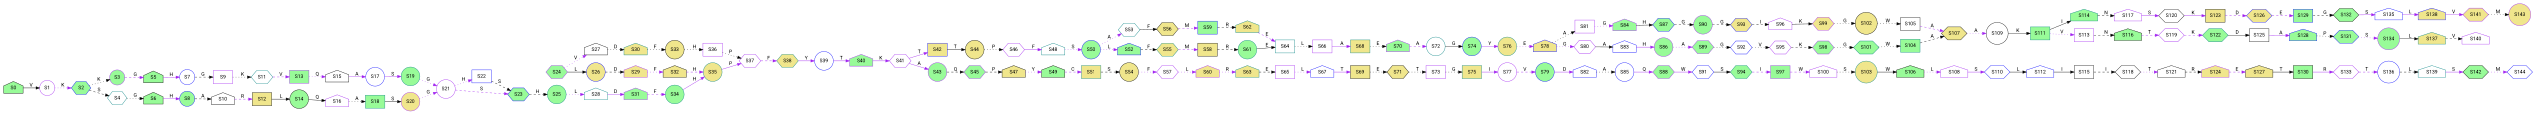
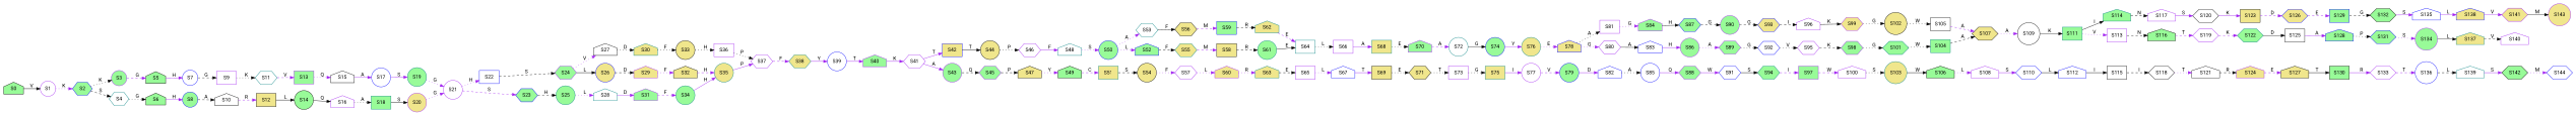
  strict digraph {
    fontname=Roboto
    rankdir=LR
    node [color=purple fillcolor=white fontname=Roboto shape=house style=filled]
    edge [color=purple fontname=Roboto style=solid]
    S0 [color=black fillcolor=palegreen]
    S1 [shape=circle]
    S2 [color=blue fillcolor=palegreen shape=hexagon]
    S3 [fillcolor=palegreen shape=circle]
    S4 [color=teal shape=hexagon]
    S5 [color=black fillcolor=palegreen]
    S6 [color=black fillcolor=palegreen]
    S7 [color=blue shape=circle]
    S8 [color=blue fillcolor=palegreen shape=circle]
    S9 [shape=box]
    S10 [color=black]
    S11 [color=teal shape=hexagon]
    S12 [color=black fillcolor=khaki shape=box]
    S13 [fillcolor=palegreen shape=box]
    S14 [color=black fillcolor=palegreen shape=circle]
    S15 [color=black]
    S16
    S17 [color=blue shape=circle]
    S18 [color=teal fillcolor=palegreen shape=box]
    S19 [color=teal fillcolor=palegreen shape=circle]
    S20 [fillcolor=khaki shape=circle]
    S21 [shape=circle]
    S22 [color=blue shape=box]
    S23 [color=blue fillcolor=palegreen shape=hexagon]
    S24 [fillcolor=palegreen shape=hexagon]
    S25 [color=teal fillcolor=palegreen shape=circle]
    S26 [color=blue fillcolor=khaki shape=circle]
    S27 [color=black]
    S28 [color=teal]
    S29 [fillcolor=khaki]
    S30 [color=teal fillcolor=khaki]
    S31 [fillcolor=palegreen]
    S32 [color=black fillcolor=khaki]
    S33 [color=black fillcolor=khaki shape=circle]
    S34 [color=teal fillcolor=palegreen shape=circle]
    S35 [color=teal fillcolor=khaki shape=circle]
    S36 [shape=box]
    S37 [shape=hexagon]
    S38 [color=teal fillcolor=khaki shape=hexagon]
    S39 [color=blue shape=circle]
    S40 [fillcolor=palegreen]
    S41 [shape=hexagon]
    S42 [color=blue fillcolor=khaki shape=box]
    S43 [fillcolor=palegreen shape=circle]
    S44 [color=black fillcolor=khaki shape=circle]
    S45 [fillcolor=palegreen shape=hexagon]
    S46 [shape=hexagon]
    S47 [color=black fillcolor=khaki]
    S48 [color=teal]
    S49 [color=black fillcolor=palegreen]
    S50 [color=blue fillcolor=palegreen shape=circle]
    S51 [color=teal fillcolor=khaki shape=box]
    S52 [color=blue fillcolor=palegreen]
    S53 [color=teal shape=hexagon]
    S54 [color=black fillcolor=khaki shape=circle]
    S55 [color=teal fillcolor=khaki shape=hexagon]
    S56 [color=black fillcolor=khaki shape=hexagon]
    S57 [shape=hexagon]
    S58 [color=black fillcolor=khaki shape=box]
    S59 [color=blue fillcolor=palegreen shape=box]
    S60 [fillcolor=khaki]
    S61 [color=teal fillcolor=palegreen shape=circle]
    S62 [color=teal fillcolor=khaki]
    S63 [color=teal fillcolor=khaki]
    S64 [color=teal shape=box]
    S65 [shape=box]
    S66 [shape=box]
    S67 [color=blue]
    S68 [color=teal fillcolor=khaki shape=box]
    S69 [color=black fillcolor=khaki shape=box]
    S70 [fillcolor=palegreen]
    S71 [color=black fillcolor=khaki shape=hexagon]
    S72 [color=teal shape=circle]
    S73 [shape=box]
    S74 [color=blue fillcolor=palegreen shape=circle]
    S75 [color=teal fillcolor=khaki shape=box]
    S76 [color=teal fillcolor=khaki shape=circle]
    S77 [shape=circle]
    S78 [color=blue fillcolor=khaki]
    S79 [color=blue fillcolor=palegreen shape=circle]
    S80 [shape=hexagon]
    S81 [shape=box]
    S82 [color=blue]
    S83 [color=blue]
    S84 [fillcolor=palegreen]
    S85 [color=blue shape=circle]
    S86 [fillcolor=palegreen shape=circle]
    S87 [color=blue fillcolor=palegreen shape=hexagon]
    S88 [fillcolor=palegreen shape=hexagon]
    S89 [fillcolor=palegreen shape=hexagon]
    S90 [fillcolor=palegreen shape=circle]
    S91 [color=blue shape=hexagon]
    S92 [color=blue shape=hexagon]
    S93 [color=blue fillcolor=khaki shape=hexagon]
    S94 [color=teal fillcolor=palegreen shape=hexagon]
    S95 [shape=hexagon]
    S96
    S97 [fillcolor=palegreen shape=box]
    S98 [fillcolor=palegreen shape=hexagon]
    S99 [fillcolor=khaki shape=hexagon]
    S100
    S101 [color=teal fillcolor=palegreen shape=hexagon]
    S102 [color=black fillcolor=khaki shape=circle]
    S103 [color=teal fillcolor=khaki shape=circle]
    S104 [color=teal fillcolor=palegreen shape=box]
    S105 [color=black shape=box]
    S106 [color=black fillcolor=palegreen]
    S107 [color=black fillcolor=khaki shape=hexagon]
    S108
    S109 [color=black shape=circle]
    S110 [color=blue shape=hexagon]
    S111 [color=teal fillcolor=palegreen shape=box]
    S112 [color=blue]
    S113 [shape=box]
    S114 [color=teal fillcolor=palegreen]
    S115 [color=black shape=box]
    S116 [color=black fillcolor=palegreen]
    S117
    S118 [color=black shape=hexagon]
    S119 [shape=hexagon]
    S120 [color=black shape=hexagon]
    S121 [color=black]
    S122 [color=teal fillcolor=palegreen shape=hexagon]
    S123 [color=black fillcolor=khaki shape=box]
    S124 [fillcolor=khaki]
    S125 [color=black shape=box]
    S126 [color=blue fillcolor=khaki shape=hexagon]
    S127 [color=black fillcolor=khaki]
    S128 [color=blue fillcolor=palegreen]
    S129 [color=blue fillcolor=palegreen shape=box]
    S130 [color=black fillcolor=palegreen shape=box]
    S131 [color=blue fillcolor=palegreen shape=hexagon]
    S132 [color=black fillcolor=palegreen shape=hexagon]
    S133 [shape=hexagon]
    S134 [fillcolor=palegreen shape=circle]
    S135 [color=blue]
    S136 [color=blue shape=circle]
    S137 [color=teal fillcolor=khaki]
    S138 [color=blue fillcolor=khaki]
    S139 [color=teal]
    S140
    S141 [fillcolor=khaki shape=hexagon]
    S142 [color=black fillcolor=palegreen shape=hexagon]
    S143 [fillcolor=khaki shape=circle]
    S144 [color=blue shape=hexagon]
    S0 -> S1 [color=black label=V]
    S1 -> S2 [label=K style=dotted]
    S2 -> S3 [color=black label=K style=dotted]
    S2 -> S4 [color=black label=S style=dashed]
    S3 -> S5 [label=G style=dashed]
    S4 -> S6 [color=black label=G style=dotted]
    S5 -> S7 [label=H]
    S6 -> S8 [label=H]
    S7 -> S9 [color=black label=G style=dashed]
    S8 -> S10 [color=black label=A style=dashed]
    S9 -> S11 [color=black label=K style=dotted]
    S10 -> S12 [label=R style=dashed]
    S11 -> S13 [label=V style=dashed]
    S12 -> S14 [color=black label=L]
    S13 -> S15 [label=Q style=dotted]
    S14 -> S16 [color=black label=Q]
    S15 -> S17 [label=A]
    S16 -> S18 [color=black label=A style=dotted]
    S17 -> S19 [label=S]
    S18 -> S20 [color=black label=S]
    S19 -> S21 [label=G style=dotted]
    S20 -> S21 [label=G style=dotted]
    S21 -> S22 [label=H style=dotted]
    S21 -> S23 [label=S style=dashed]
-   S22 -> S23 [color=black label=S style=dashed]
+   S22 -> S24 [color=black label=S style=dashed]
    S23 -> S25 [color=black label=H style=dashed]
    S24 -> S26 [color=black label=L]
    S24 -> S27 [label=V style=dotted]
    S25 -> S28 [label=L style=dotted]
    S26 -> S29 [color=black label=D style=dashed]
    S27 -> S30 [color=black label=D style=dotted]
    S28 -> S31 [label=D]
    S29 -> S32 [label=F style=dotted]
    S30 -> S33 [color=black label=F style=dotted]
    S31 -> S34 [label=F style=dashed]
    S32 -> S35 [label=H style=dashed]
    S33 -> S36 [color=black label=H style=dotted]
    S34 -> S35 [label=H]
    S35 -> S37 [label=P]
    S36 -> S37 [color=black label=P style=dotted]
    S37 -> S38 [label=F style=dashed]
    S38 -> S39 [label=Y]
    S39 -> S40 [label=T]
    S40 -> S41 [label=K]
    S41 -> S42 [label=T]
    S41 -> S43 [label=A]
    S42 -> S44 [color=black label=T]
    S43 -> S45 [color=black label=Q style=dashed]
    S44 -> S46 [color=black label=P style=dotted]
    S45 -> S47 [color=black label=P style=dashed]
    S46 -> S48 [label=F]
    S47 -> S49 [label=Y style=dotted]
    S48 -> S50 [label=S style=dotted]
    S49 -> S51 [label=C style=dashed]
    S50 -> S52 [label=L style=dotted]
    S50 -> S53 [label=A style=dotted]
    S51 -> S54 [color=black label=S style=dashed]
    S52 -> S55 [color=black label=F style=dashed]
    S53 -> S56 [color=black label=F]
    S54 -> S57 [label=F style=dotted]
    S55 -> S58 [label=M style=dashed]
    S56 -> S59 [label=M style=dashed]
    S57 -> S60 [label=L style=dotted]
    S58 -> S61 [color=black label=R style=dashed]
    S59 -> S62 [color=black label=R style=dashed]
    S60 -> S63 [label=R style=dotted]
    S61 -> S64 [color=black label=E]
    S62 -> S64 [label=E style=dashed]
    S63 -> S65 [color=black label=E style=dashed]
    S64 -> S66 [color=black label=L style=dotted]
    S65 -> S67 [label=L style=dotted]
    S66 -> S68 [label=A]
    S67 -> S69 [label=T]
    S68 -> S70 [color=black label=E style=dotted]
    S69 -> S71 [color=black label=E style=dotted]
    S70 -> S72 [label=A style=dashed]
    S71 -> S73 [color=black label=T style=dotted]
    S72 -> S74 [color=black label=G]
    S73 -> S75 [color=black label=G style=dotted]
    S74 -> S76 [label=Y]
    S75 -> S77 [label=I]
    S76 -> S78 [label=E style=dotted]
    S77 -> S79 [label=V style=dashed]
    S78 -> S80 [label=G style=dotted]
    S78 -> S81 [color=black label=A style=dotted]
    S79 -> S82 [label=D]
    S80 -> S83 [color=black label=A]
    S81 -> S84 [label=G style=dotted]
    S82 -> S85 [color=black label=A style=dotted]
    S83 -> S86 [label=H]
    S84 -> S87 [color=black label=H]
    S85 -> S88 [label=Q]
    S86 -> S89 [label=A style=dotted]
    S87 -> S90 [color=black label=G style=dashed]
    S88 -> S91 [label=W]
    S89 -> S92 [color=black label=G style=dotted]
    S90 -> S93 [color=black label=G style=dashed]
    S91 -> S94 [color=black label=S]
    S92 -> S95 [color=black label=V style=dotted]
    S93 -> S96 [color=black label=I style=dashed]
    S94 -> S97 [label=I style=dashed]
    S95 -> S98 [color=black label=K style=dashed]
    S96 -> S99 [color=black label=K]
    S97 -> S100 [label=W style=dashed]
    S98 -> S101 [color=black label=G style=dotted]
    S99 -> S102 [color=black label=G style=dotted]
    S100 -> S103 [color=black label=S style=dotted]
    S101 -> S104 [color=black label=W style=dotted]
    S102 -> S105 [color=black label=W style=dotted]
    S103 -> S106 [color=black label=W]
    S104 -> S107 [color=black label=A style=dashed]
    S105 -> S107 [label=A style=dashed]
    S106 -> S108 [label=L style=dotted]
    S107 -> S109 [label=A style=dotted]
    S108 -> S110 [label=S]
    S109 -> S111 [color=black label=K]
    S110 -> S112 [color=black label=L]
    S111 -> S113 [label=V style=dotted]
    S111 -> S114 [color=black label=I]
    S112 -> S115 [color=black label=I]
    S113 -> S116 [color=black label=N style=dashed]
    S114 -> S117 [color=black label=N style=dashed]
    S115 -> S118 [color=black label=I style=dashed]
    S116 -> S119 [label=T style=dashed]
    S117 -> S120 [label=S]
    S118 -> S121 [label=T style=dotted]
    S119 -> S122 [label=K style=dashed]
    S120 -> S123 [label=K]
    S121 -> S124 [color=black label=R style=dashed]
    S122 -> S125 [color=black label=D]
    S123 -> S126 [label=D style=dashed]
    S124 -> S127 [label=E style=dashed]
    S125 -> S128 [label=A]
    S126 -> S129 [label=E style=dashed]
    S127 -> S130 [color=black label=T]
    S128 -> S131 [color=black label=P style=dotted]
    S129 -> S132 [color=black label=G style=dashed]
    S130 -> S133 [label=R]
    S131 -> S134 [label=S style=dotted]
    S132 -> S135 [label=S]
    S133 -> S136 [label=T style=dashed]
    S134 -> S137 [color=black label=L]
    S135 -> S138 [label=L]
    S136 -> S139 [color=black label=L style=dashed]
    S137 -> S140 [color=black label=V style=dashed]
    S138 -> S141 [label=V]
    S139 -> S142 [label=S]
-   S141 -> S143 [color=black label=M style=dotted]
+   S141 -> S143 [color=black label=M]
    S142 -> S144 [label=M style=dotted]
  }
